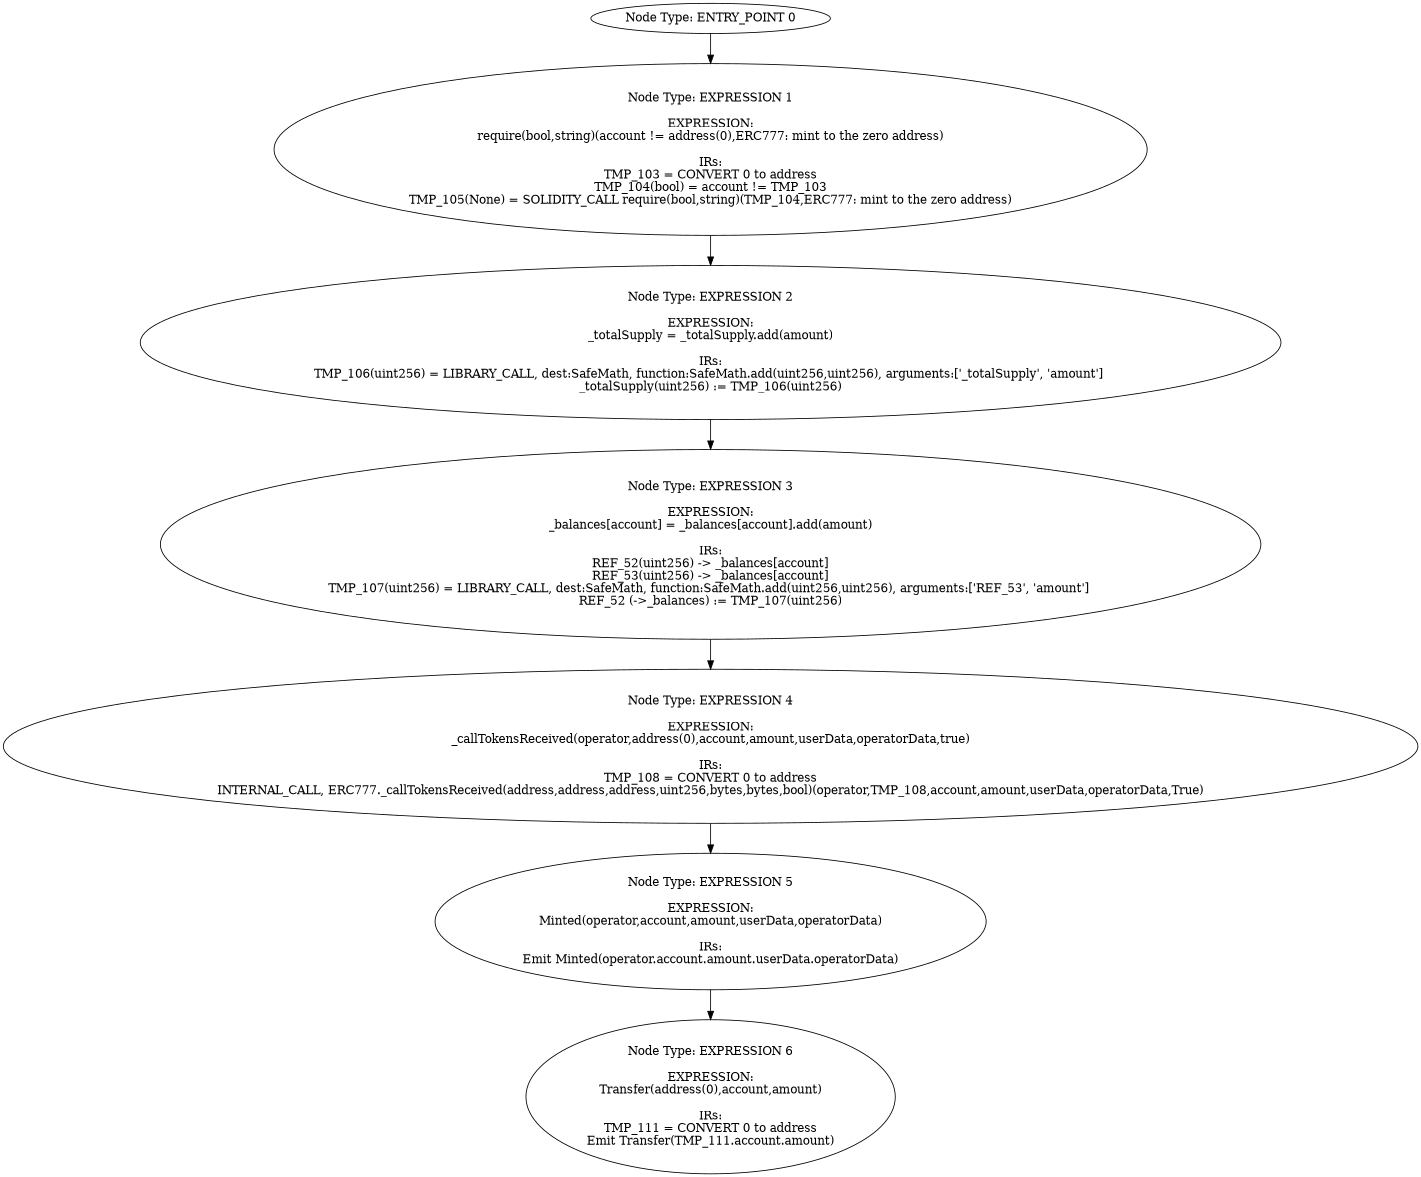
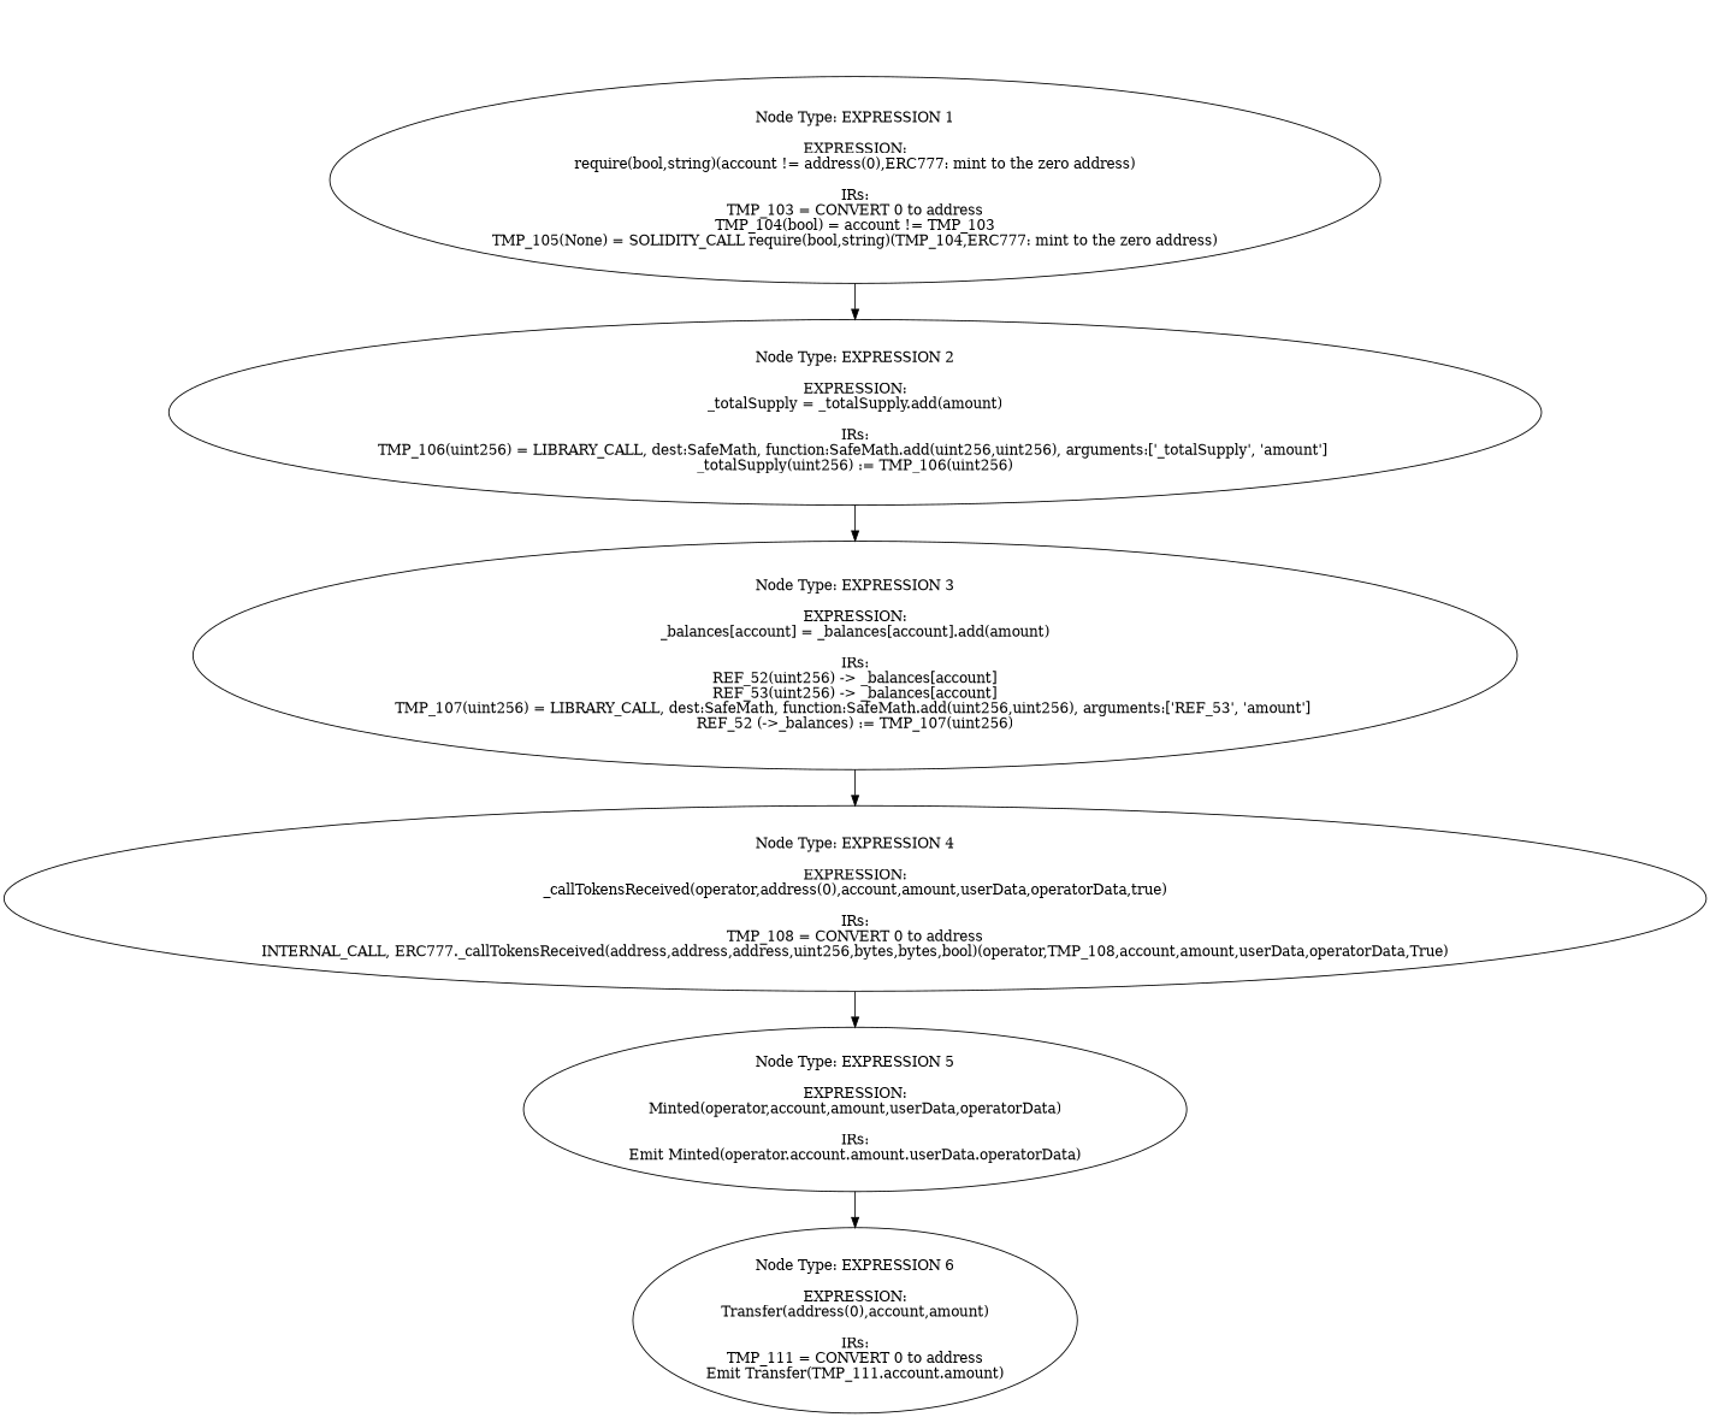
  digraph {
-   n1 [label="Node Type: ENTRY_POINT 0\n"]
    n2 [label="Node Type: EXPRESSION 1\n\nEXPRESSION:\nrequire(bool,string)(account != address(0),ERC777: mint to the zero address)\n\nIRs:\nTMP_103 = CONVERT 0 to address\nTMP_104(bool) = account != TMP_103\nTMP_105(None) = SOLIDITY_CALL require(bool,string)(TMP_104,ERC777: mint to the zero address)"]
    n3 [label="Node Type: EXPRESSION 2\n\nEXPRESSION:\n_totalSupply = _totalSupply.add(amount)\n\nIRs:\nTMP_106(uint256) = LIBRARY_CALL, dest:SafeMath, function:SafeMath.add(uint256,uint256), arguments:['_totalSupply', 'amount'] \n_totalSupply(uint256) := TMP_106(uint256)"]
    n4 [label="Node Type: EXPRESSION 3\n\nEXPRESSION:\n_balances[account] = _balances[account].add(amount)\n\nIRs:\nREF_52(uint256) -> _balances[account]\nREF_53(uint256) -> _balances[account]\nTMP_107(uint256) = LIBRARY_CALL, dest:SafeMath, function:SafeMath.add(uint256,uint256), arguments:['REF_53', 'amount'] \nREF_52 (->_balances) := TMP_107(uint256)"]
    n5 [label="Node Type: EXPRESSION 4\n\nEXPRESSION:\n_callTokensReceived(operator,address(0),account,amount,userData,operatorData,true)\n\nIRs:\nTMP_108 = CONVERT 0 to address\nINTERNAL_CALL, ERC777._callTokensReceived(address,address,address,uint256,bytes,bytes,bool)(operator,TMP_108,account,amount,userData,operatorData,True)"]
    n6 [label="Node Type: EXPRESSION 5\n\nEXPRESSION:\nMinted(operator,account,amount,userData,operatorData)\n\nIRs:\nEmit Minted(operator.account.amount.userData.operatorData)"]
    n7 [label="Node Type: EXPRESSION 6\n\nEXPRESSION:\nTransfer(address(0),account,amount)\n\nIRs:\nTMP_111 = CONVERT 0 to address\nEmit Transfer(TMP_111.account.amount)"]
-   n1 -> n2
    n2 -> n3
    n3 -> n4
    n4 -> n5
    n5 -> n6
    n6 -> n7
  }
